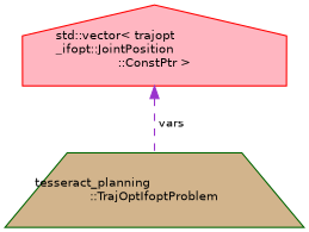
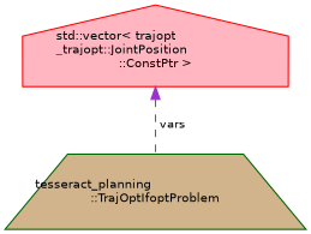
  digraph {
    node [fontname=Helvetica fontsize=10 style=filled]
    n1 [color=darkgreen fillcolor=tan fontcolor=black height=0.2 label="tesseract_planning\l::TrajOptIfoptProblem" shape=trapezium width=0.4]
-   n2 [color=red fillcolor=lightpink height=0.2 label="std::vector\< trajopt\l_ifopt::JointPosition\l::ConstPtr \>" shape=house width=0.4]
+   n2 [color=red fillcolor=lightpink height=0.2 label="std::vector\< trajopt\l_trajopt::JointPosition\l::ConstPtr \>" shape=house width=0.4]
    n2 -> n1 [color=darkorchid3 dir=back fontname=Helvetica fontsize=10 label=" vars" labelfontname=Helvetica labelfontsize=10 style=dashed]
  }
